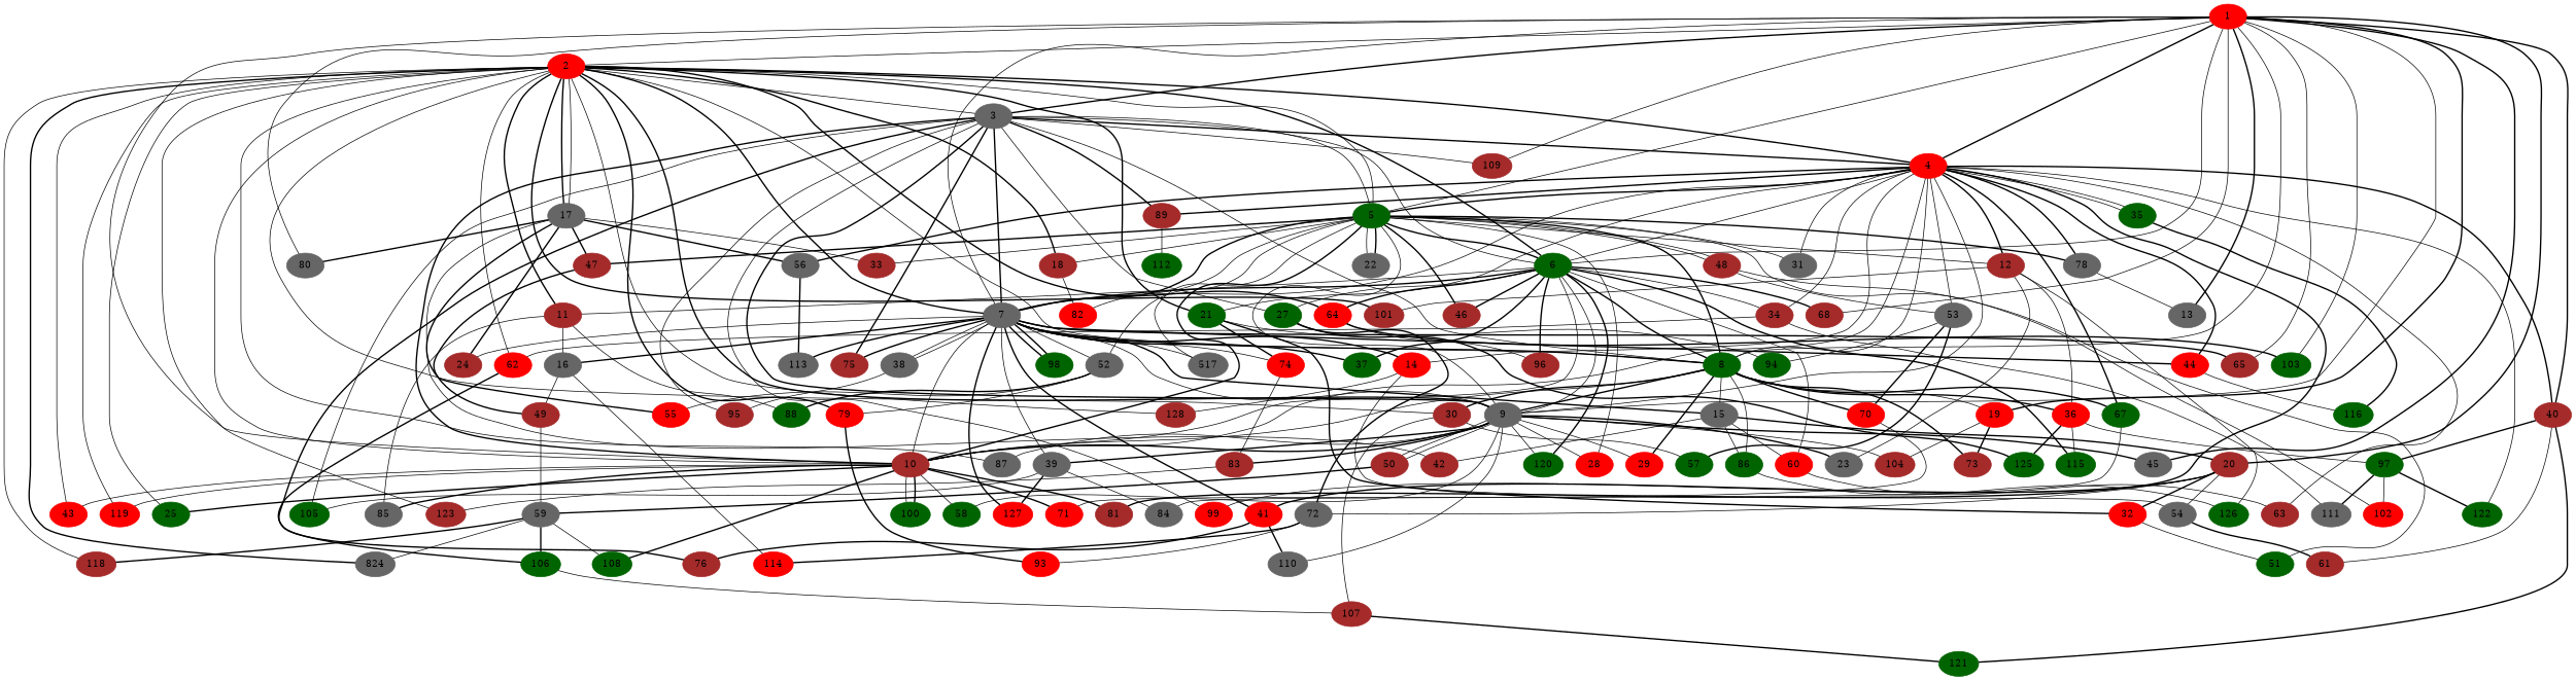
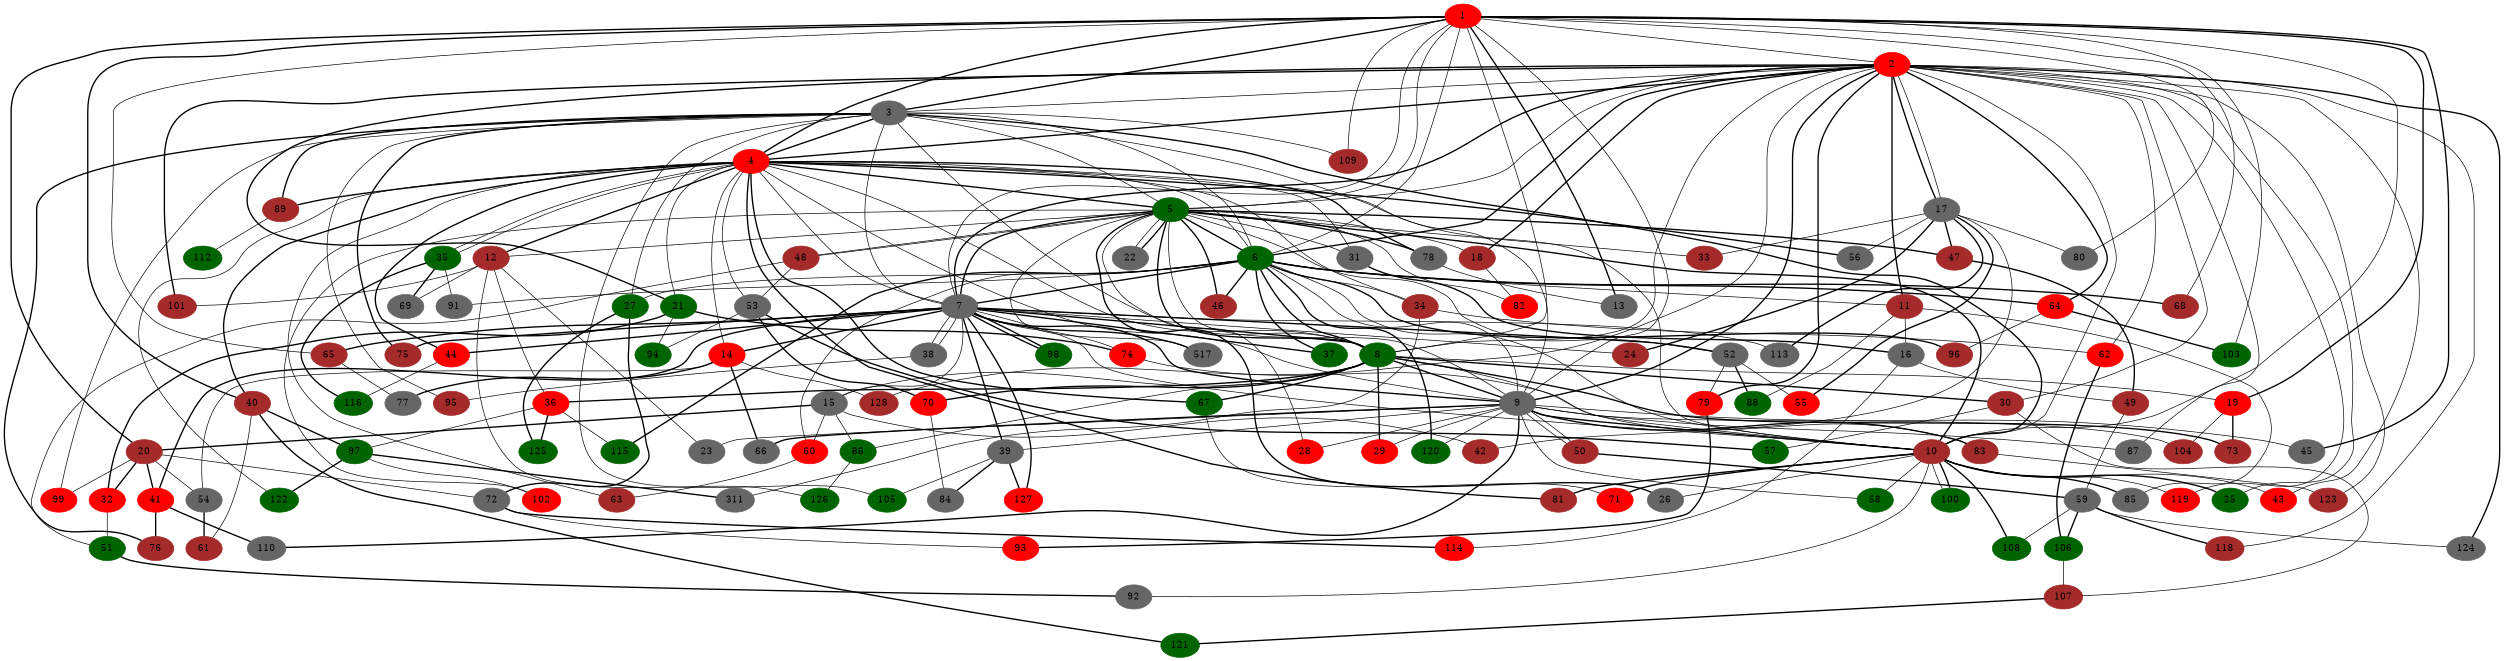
  graph {
    node [color=gray40 style=filled]
    edge [style=solid]
    1 [color=red]
    2 [color=red]
    3
    4 [color=red]
    5 [color=darkgreen]
    6 [color=darkgreen]
    7
    8 [color=darkgreen]
    9
    10 [color=brown]
    13
    19 [color=red]
    20 [color=brown]
    40 [color=brown]
    45
    65 [color=brown]
    68 [color=brown]
    80
    103 [color=darkgreen]
    109 [color=brown]
    11 [color=brown]
    17
    18 [color=brown]
    21 [color=darkgreen]
    25 [color=darkgreen]
    30 [color=brown]
    43 [color=red]
    62 [color=red]
    64 [color=red]
    79 [color=red]
    87
    101 [color=brown]
    118 [color=brown]
    119 [color=red]
    123 [color=brown]
-   124 [label=824]
+   124
    128 [color=brown]
    27 [color=darkgreen]
    75 [color=brown]
    76 [color=brown]
    89 [color=brown]
    95 [color=brown]
    99 [color=red]
    105 [color=darkgreen]
    12 [color=brown]
    14 [color=red]
    31
    34 [color=brown]
    35 [color=darkgreen]
    44 [color=red]
    53
    56
    63 [color=brown]
    67 [color=darkgreen]
    78
    81 [color=brown]
    122 [color=darkgreen]
    22
+   26
    28 [color=red]
    33 [color=brown]
    46 [color=brown]
    47 [color=brown]
    48 [color=brown]
    52
    82 [color=red]
    102 [color=red]
    n68 [label=517]
    37 [color=darkgreen]
    60 [color=red]
+   91
    96 [color=brown]
    115 [color=darkgreen]
    120 [color=darkgreen]
    15
    16
    24 [color=brown]
    38
    39
    41 [color=red]
    74 [color=red]
    98 [color=darkgreen]
    113
    127 [color=red]
    29 [color=red]
    36 [color=red]
    70 [color=red]
    73 [color=brown]
    86 [color=darkgreen]
    23
    50 [color=brown]
    58 [color=darkgreen]
+   66
    83 [color=brown]
    104 [color=brown]
    110
    71 [color=red]
    85
+   92
    100 [color=darkgreen]
    108 [color=darkgreen]
    54
    32 [color=red]
    72
    97 [color=darkgreen]
    61 [color=brown]
    121 [color=darkgreen]
+   77
    88 [color=darkgreen]
    42 [color=brown]
    55 [color=red]
    94 [color=darkgreen]
    57 [color=darkgreen]
    107 [color=brown]
    106 [color=darkgreen]
    93 [color=red]
    125 [color=darkgreen]
    112 [color=darkgreen]
+   69
    126 [color=darkgreen]
-   111
+   111 [label=311]
    116 [color=darkgreen]
    49 [color=brown]
    51 [color=darkgreen]
    114 [color=red]
    84
    59
    1 -- 2
    1 -- 3 [style=bold]
    1 -- 4 [style=bold]
    1 -- 5
    1 -- 6
    1 -- 7
    1 -- 8
    1 -- 9
    1 -- 10
    1 -- 13 [style=bold]
    1 -- 19 [style=bold]
    1 -- 20 [style=bold]
    1 -- 40 [style=bold]
    1 -- 45 [style=bold]
    1 -- 65
    1 -- 68
    1 -- 80
    1 -- 103
    1 -- 109
    2 -- 3
    2 -- 4 [style=bold]
    2 -- 5
    2 -- 6 [style=bold]
    2 -- 7 [style=bold]
    2 -- 8
    2 -- 9 [style=bold]
    2 -- 10
    2 -- 11 [style=bold]
    2 -- 17 [style=bold]
    2 -- 17
    2 -- 18 [style=bold]
    2 -- 21 [style=bold]
    2 -- 25
    2 -- 30
    2 -- 43
    2 -- 62
    2 -- 64 [style=bold]
    2 -- 79 [style=bold]
    2 -- 87
    2 -- 101 [style=bold]
    2 -- 118
    2 -- 119
    2 -- 123
    2 -- 124 [style=bold]
    2 -- 128
    3 -- 4 [style=bold]
    3 -- 5
    3 -- 6
-   3 -- 7 [style=bold]
+   3 -- 7
    3 -- 8
-   3 -- 9 [style=bold]
+   3 -- 9
    3 -- 10 [style=bold]
    3 -- 109
    3 -- 27
    3 -- 75 [style=bold]
    3 -- 76 [style=bold]
    3 -- 89 [style=bold]
    3 -- 95
    3 -- 99
    3 -- 105
    4 -- 5 [style=bold]
    4 -- 6
    4 -- 7
    4 -- 8
    4 -- 9
    4 -- 10
    4 -- 40 [style=bold]
    4 -- 21
    4 -- 89 [style=bold]
    4 -- 12 [style=bold]
    4 -- 14
    4 -- 31
    4 -- 34
    4 -- 35
    4 -- 35
    4 -- 44 [style=bold]
    4 -- 53
    4 -- 56 [style=bold]
    4 -- 63
    4 -- 67 [style=bold]
    4 -- 78 [style=bold]
    4 -- 81 [style=bold]
    4 -- 122
    5 -- 6 [style=bold]
    5 -- 7 [style=bold]
    5 -- 8 [style=bold]
    5 -- 9
    5 -- 10 [style=bold]
    5 -- 18
    5 -- 12
    5 -- 31
    5 -- 78 [style=bold]
    5 -- 22
    5 -- 22 [style=bold]
+   5 -- 26 [style=bold]
    5 -- 28
    5 -- 33
    5 -- 46 [style=bold]
    5 -- 47 [style=bold]
    5 -- 48
    5 -- 48
    5 -- 52
    5 -- 82
    5 -- 102
    5 -- n68
    6 -- 7 [style=bold]
    6 -- 8 [style=bold]
    6 -- 9
    6 -- 10
    6 -- 68 [style=bold]
    6 -- 11
    6 -- 64 [style=bold]
    6 -- 27
    6 -- 34
    6 -- 46 [style=bold]
    6 -- 37 [style=bold]
    6 -- 60
+   6 -- 91
    6 -- 96 [style=bold]
    6 -- 115 [style=bold]
    6 -- 120 [style=bold]
    7 -- 8 [style=bold]
-   7 -- 9
+   7 -- 9 [style=bold]
    7 -- 10
    7 -- 65 [style=bold]
    7 -- 75 [style=bold]
    7 -- 14 [style=bold]
    7 -- 44 [style=bold]
-   7 -- 52
-   7 -- n68
+   7 -- 52 [style=bold]
+   7 -- n68 [style=bold]
    7 -- 37 [style=bold]
-   7 -- 15 [style=bold]
-   7 -- 16 [style=bold]
+   7 -- 15
+   31 -- 16 [style=bold]
    7 -- 24
    7 -- 38
    7 -- 38
-   7 -- 39
+   7 -- 39 [style=bold]
    7 -- 41 [style=bold]
    7 -- 74
    7 -- 98 [style=bold]
    7 -- 98 [style=bold]
-   7 -- 113 [style=bold]
+   7 -- 113
    7 -- 127 [style=bold]
    8 -- 9 [style=bold]
    8 -- 10
    8 -- 19
    8 -- 30 [style=bold]
    8 -- 67 [style=bold]
    8 -- 15
    8 -- 29 [style=bold]
    8 -- 36 [style=bold]
    8 -- 70 [style=bold]
    8 -- 73 [style=bold]
    8 -- 86
    9 -- 10 [style=bold]
-   9 -- 45 [style=bold]
+   9 -- 45
    9 -- 87
    9 -- 28
    9 -- 120
-   9 -- 39 [style=bold]
+   9 -- 39
    9 -- 29
-   9 -- 23 [style=bold]
+   9 -- 23
    9 -- 50
    9 -- 50
    9 -- 58
+   9 -- 66 [style=bold]
    9 -- 83 [style=bold]
    9 -- 104
-   9 -- 110
+   9 -- 110 [style=bold]
    10 -- 25 [style=bold]
    10 -- 43
    10 -- 119
    10 -- 81 [style=bold]
+   10 -- 26
    10 -- 58
    10 -- 71 [style=bold]
    10 -- 85 [style=bold]
+   10 -- 92
    10 -- 100
    10 -- 100 [style=bold]
    10 -- 108 [style=bold]
    19 -- 73 [style=bold]
    19 -- 104
    20 -- 99
    20 -- 41 [style=bold]
    20 -- 54
    20 -- 32 [style=bold]
    20 -- 72
    40 -- 97 [style=bold]
    40 -- 61
    40 -- 121 [style=bold]
+   65 -- 77
    11 -- 16
    11 -- 85
    11 -- 88
-   17 -- 80 [style=bold]
-   17 -- 56 [style=bold]
+   17 -- 80
+   17 -- 56
    17 -- 33
    17 -- 47 [style=bold]
    17 -- 24 [style=bold]
-   56 -- 113 [style=bold]
+   17 -- 113 [style=bold]
    17 -- 42
    17 -- 55 [style=bold]
    18 -- 82
    21 -- 74 [style=bold]
    21 -- 32 [style=bold]
    21 -- 94
    30 -- 57
    30 -- 107
    62 -- 106 [style=bold]
    64 -- 103 [style=bold]
    64 -- 96
    79 -- 93 [style=bold]
    27 -- 72 [style=bold]
    27 -- 125 [style=bold]
    89 -- 112
    12 -- 101
    12 -- 36
    12 -- 23
+   12 -- 69
    12 -- 126
    14 -- 128
+   14 -- 66 [style=bold]
    14 -- 54
+   14 -- 77 [style=bold]
    34 -- 62
    34 -- 111
+   35 -- 91
+   35 -- 69 [style=bold]
    35 -- 116 [style=bold]
    44 -- 116
    53 -- 70 [style=bold]
    53 -- 94
    53 -- 57 [style=bold]
    67 -- 71
    78 -- 13
    47 -- 49 [style=bold]
    48 -- 53
    48 -- 51
    52 -- 79
    52 -- 88 [style=bold]
    52 -- 55
    60 -- 63
    15 -- 20 [style=bold]
    15 -- 60
    15 -- 86
    15 -- 42
    16 -- 49
    16 -- 114
    38 -- 95
    39 -- 105
    39 -- 127 [style=bold]
-   39 -- 84
+   39 -- 84 [style=bold]
    41 -- 76 [style=bold]
    41 -- 110 [style=bold]
    74 -- 83
    36 -- 115
    36 -- 97
    36 -- 125 [style=bold]
    70 -- 84
    86 -- 126
    50 -- 59 [style=bold]
    83 -- 123
    54 -- 61 [style=bold]
    32 -- 51
    72 -- 93
    72 -- 114 [style=bold]
    97 -- 122 [style=bold]
    97 -- 102
    97 -- 111 [style=bold]
    107 -- 121 [style=bold]
    106 -- 107
    49 -- 59
+   51 -- 92 [style=bold]
    59 -- 118 [style=bold]
    59 -- 124
    59 -- 108
    59 -- 106 [style=bold]
  }
